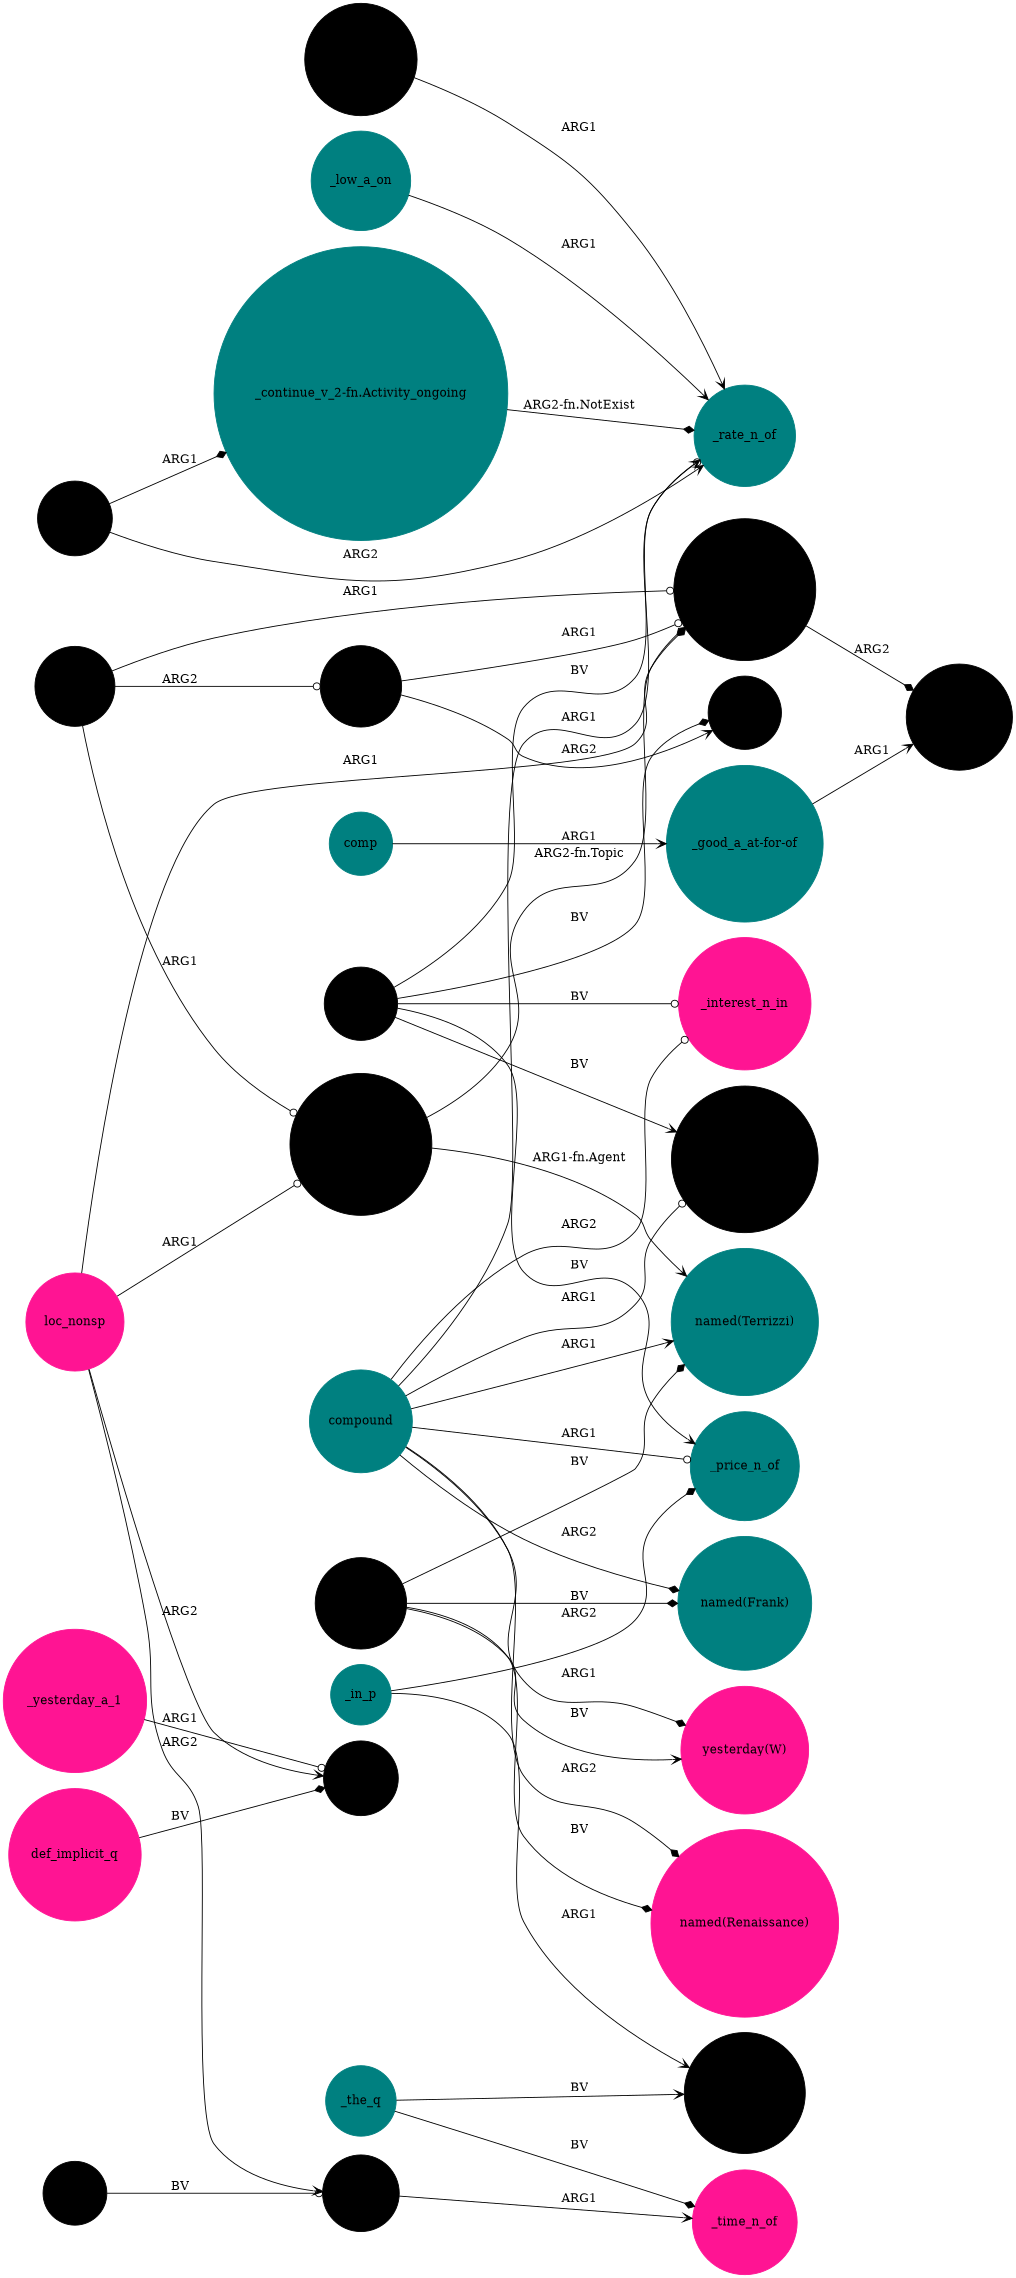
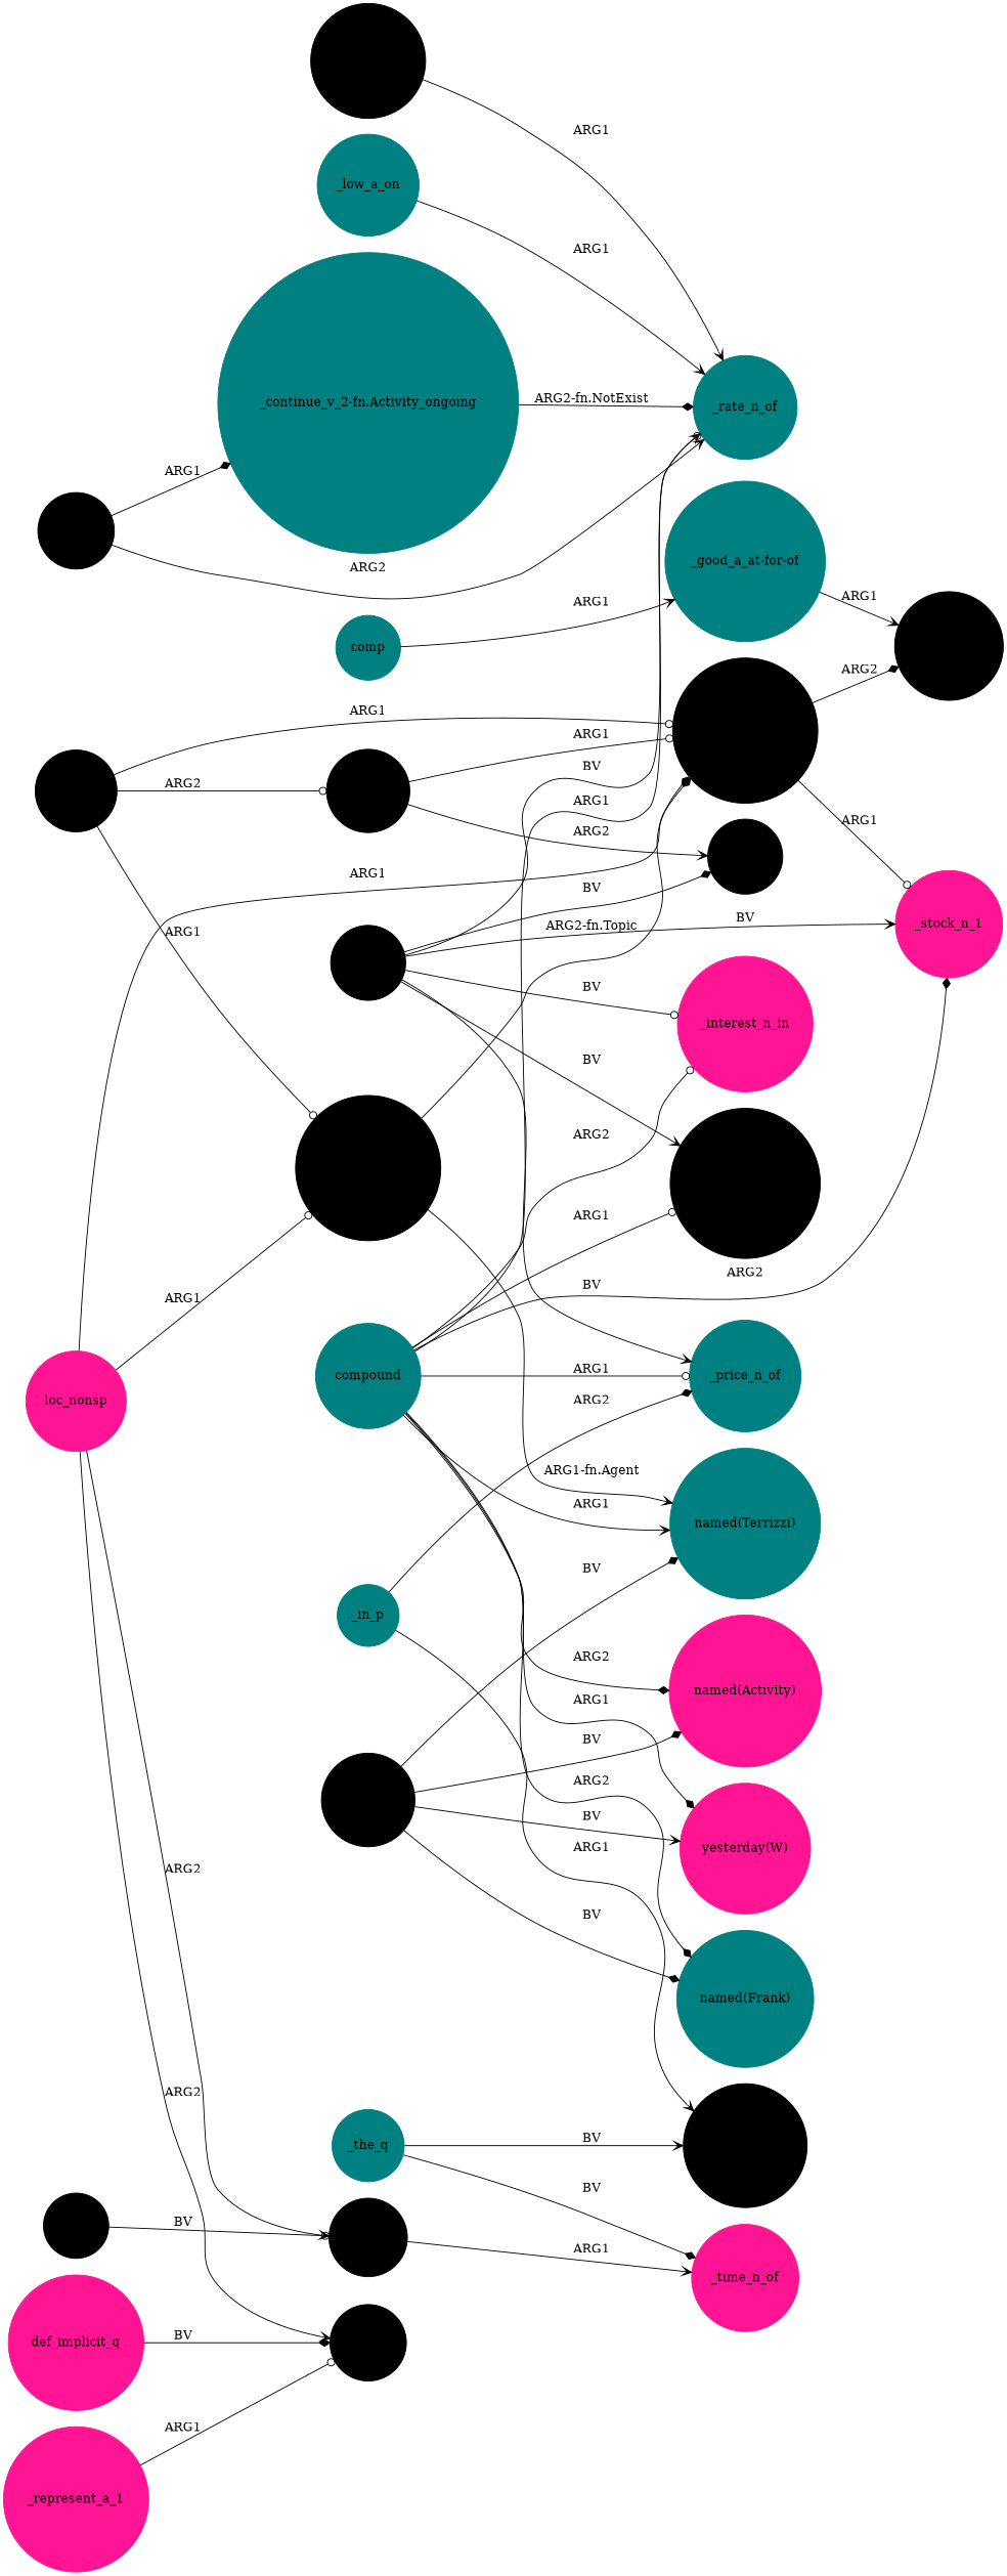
  digraph {
    rankdir=LR
    node [color=black shape=circle style=filled]
    edge [arrowhead=vee]
    _with_p
    _and_c
    _represent_v_1
    _value_n_1
+   _stock_n_1 [color=deeppink]
    "_continue_v_2-fn.Activity_ongoing" [color=teal]
    parg_d
    _rate_n_of [color=teal]
-   _yesterday_a_1 [color=deeppink]
+   _yesterday_a_1 [color=deeppink label=_represent_a_1]
    time_n
    focus_d
    "_say_v_to-fn.IN"
    "named(Terrizzi)" [color=teal]
    _time_n_of [color=deeppink]
    part_of
    udef_q
    _price_n_of [color=teal]
    _interest_n_in [color=deeppink]
    _president_n_of
    _all_q
    compound [color=teal]
-   "named(Renaissance)" [color=deeppink]
+   "named(Renaissance)" [color=deeppink label="named(Activity)"]
    n23 [color=deeppink label="yesterday(W)"]
    "named(Frank)" [color=teal]
    def_implicit_q [color=deeppink]
    _stable_a_1
    proper_q
    comp [color=teal]
    "_good_a_at-for-of" [color=teal]
    loc_nonsp [color=deeppink]
    _the_q [color=teal]
    _decline_n_1
    _low_a_on [color=teal]
    _in_p [color=teal]
    _with_p -> _and_c [label=ARG2]
    _with_p -> _represent_v_1 [arrowhead=odot label=ARG1]
    _represent_v_1 -> _value_n_1 [arrowhead=diamond label=ARG2]
+   _represent_v_1 -> _stock_n_1 [arrowhead=odot label=ARG1]
    "_continue_v_2-fn.Activity_ongoing" -> _rate_n_of [arrowhead=diamond label="ARG2-fn.NotExist"]
    parg_d -> "_continue_v_2-fn.Activity_ongoing" [arrowhead=diamond label=ARG1]
    parg_d -> _rate_n_of [label=ARG2]
    _yesterday_a_1 -> time_n [arrowhead=odot label=ARG1]
    focus_d -> _with_p [arrowhead=odot label=ARG2]
    focus_d -> _represent_v_1 [arrowhead=odot label=ARG1]
    focus_d -> "_say_v_to-fn.IN" [arrowhead=odot label=ARG1]
    "_say_v_to-fn.IN" -> _represent_v_1 [arrowhead=diamond label="ARG2-fn.Topic"]
    "_say_v_to-fn.IN" -> "named(Terrizzi)" [label="ARG1-fn.Agent"]
    part_of -> _time_n_of [label=ARG1]
    udef_q -> _and_c [arrowhead=diamond label=BV]
+   udef_q -> _stock_n_1 [label=BV]
    udef_q -> _rate_n_of [arrowhead=odot label=BV]
    udef_q -> _price_n_of [label=BV]
    udef_q -> _interest_n_in [arrowhead=odot label=BV]
    udef_q -> _president_n_of [label=BV]
    _all_q -> part_of [arrowhead=odot label=BV]
+   compound -> _stock_n_1 [arrowhead=diamond label=ARG2]
    compound -> _rate_n_of [label=ARG1]
    compound -> "named(Terrizzi)" [label=ARG1]
    compound -> _price_n_of [arrowhead=odot label=ARG1]
    compound -> _interest_n_in [arrowhead=odot label=ARG2]
    compound -> _president_n_of [arrowhead=odot label=ARG1]
    compound -> "named(Renaissance)" [arrowhead=diamond label=ARG2]
    compound -> n23 [arrowhead=diamond label=ARG1]
    compound -> "named(Frank)" [arrowhead=diamond label=ARG2]
    def_implicit_q -> time_n [arrowhead=diamond label=BV]
    _stable_a_1 -> _rate_n_of [label=ARG1]
    proper_q -> "named(Terrizzi)" [arrowhead=diamond label=BV]
    proper_q -> "named(Renaissance)" [arrowhead=diamond label=BV]
    proper_q -> n23 [label=BV]
    proper_q -> "named(Frank)" [arrowhead=diamond label=BV]
    comp -> "_good_a_at-for-of" [label=ARG1]
    "_good_a_at-for-of" -> _value_n_1 [label=ARG1]
    loc_nonsp -> _represent_v_1 [arrowhead=diamond label=ARG1]
    loc_nonsp -> time_n [label=ARG2]
    loc_nonsp -> "_say_v_to-fn.IN" [arrowhead=odot label=ARG1]
    loc_nonsp -> part_of [label=ARG2]
    _the_q -> _time_n_of [arrowhead=diamond label=BV]
    _the_q -> _decline_n_1 [label=BV]
    _low_a_on -> _rate_n_of [label=ARG1]
    _in_p -> _price_n_of [arrowhead=diamond label=ARG2]
    _in_p -> _decline_n_1 [label=ARG1]
  }
